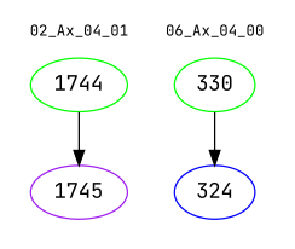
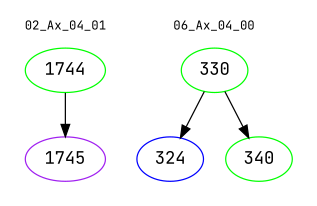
  digraph {
    fontname="JetBrains Mono"
    node [color=green fontname="JetBrains Mono"]
    edge [color=black fontname="JetBrains Mono"]
    n1 [label=1744]
    n2 [color=purple label=1745]
    n3 [label=330]
    n4 [color=blue label=324]
+   n5 [label=340]
    subgraph cluster_1 {
      color=white
      fontsize=10
      label="02_Ax_04_01"
      n1
      n2
    }
    subgraph cluster_2 {
      color=white
      fontsize=10
      label="06_Ax_04_00"
      n3
      n4
+     n5
    }
    n1 -> n2
    n3 -> n4
+   n3 -> n5
  }
